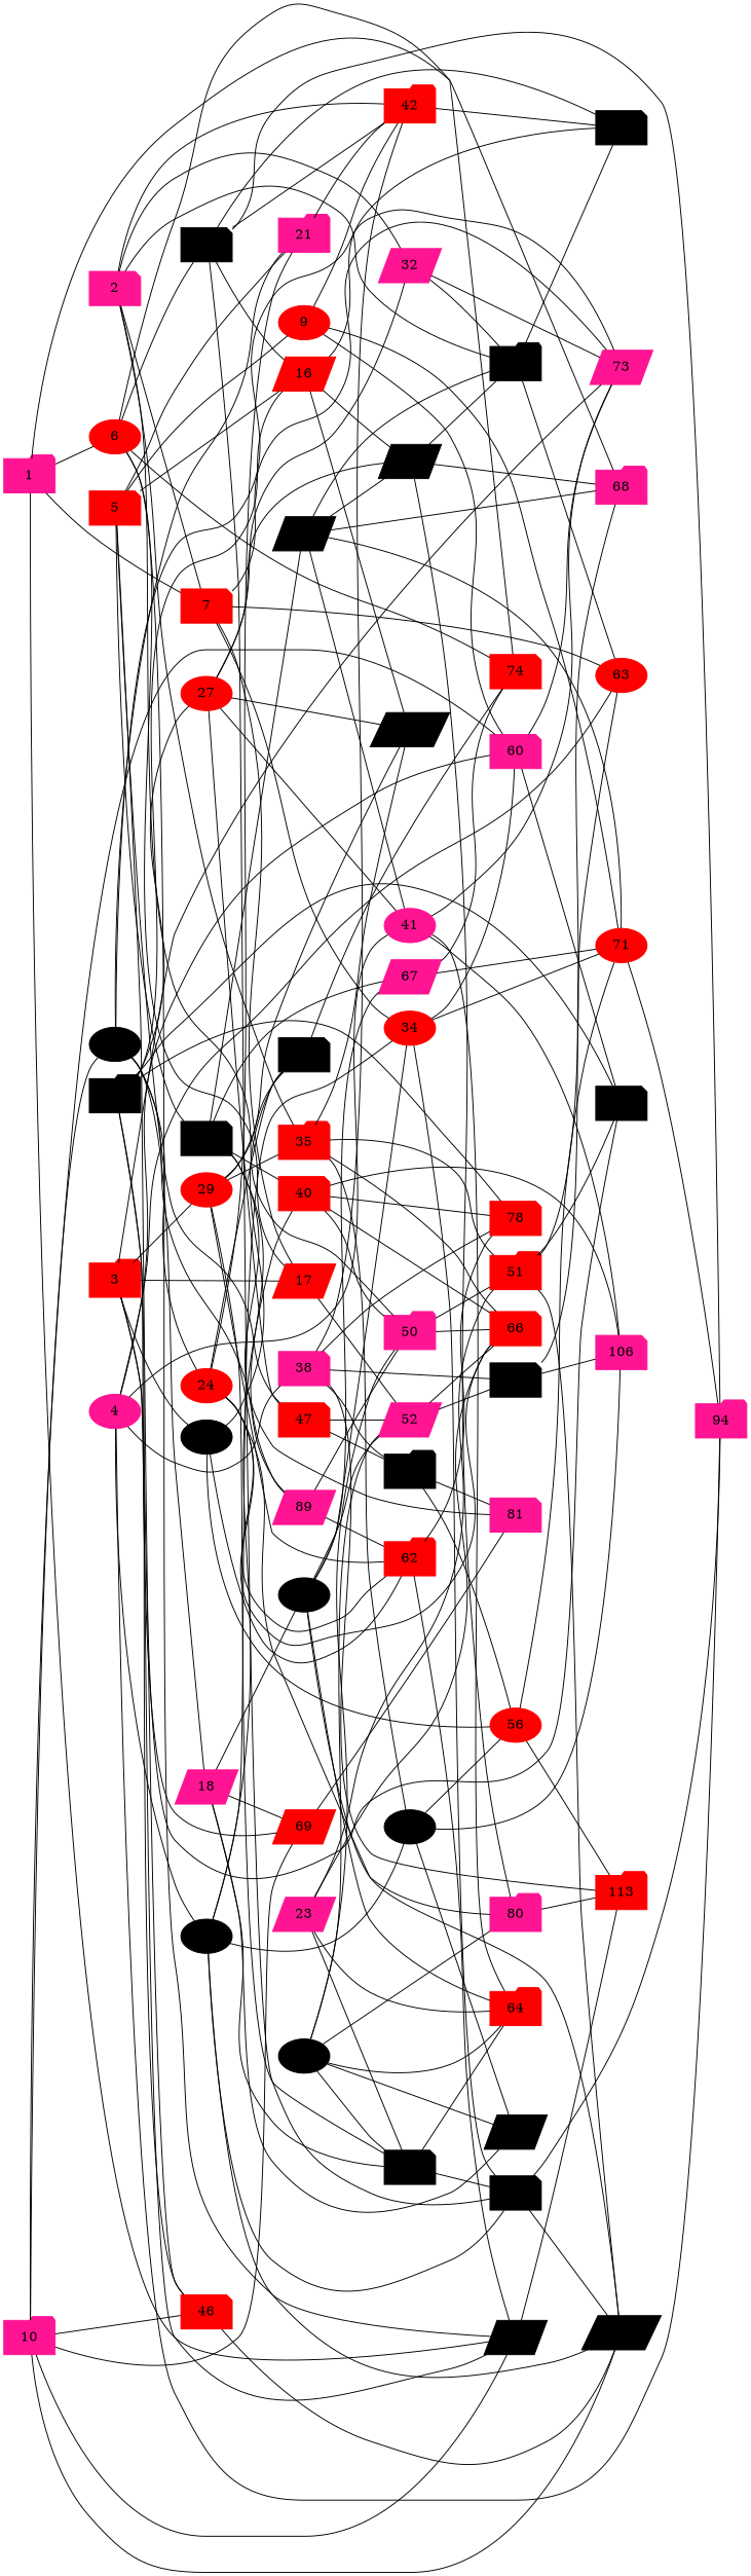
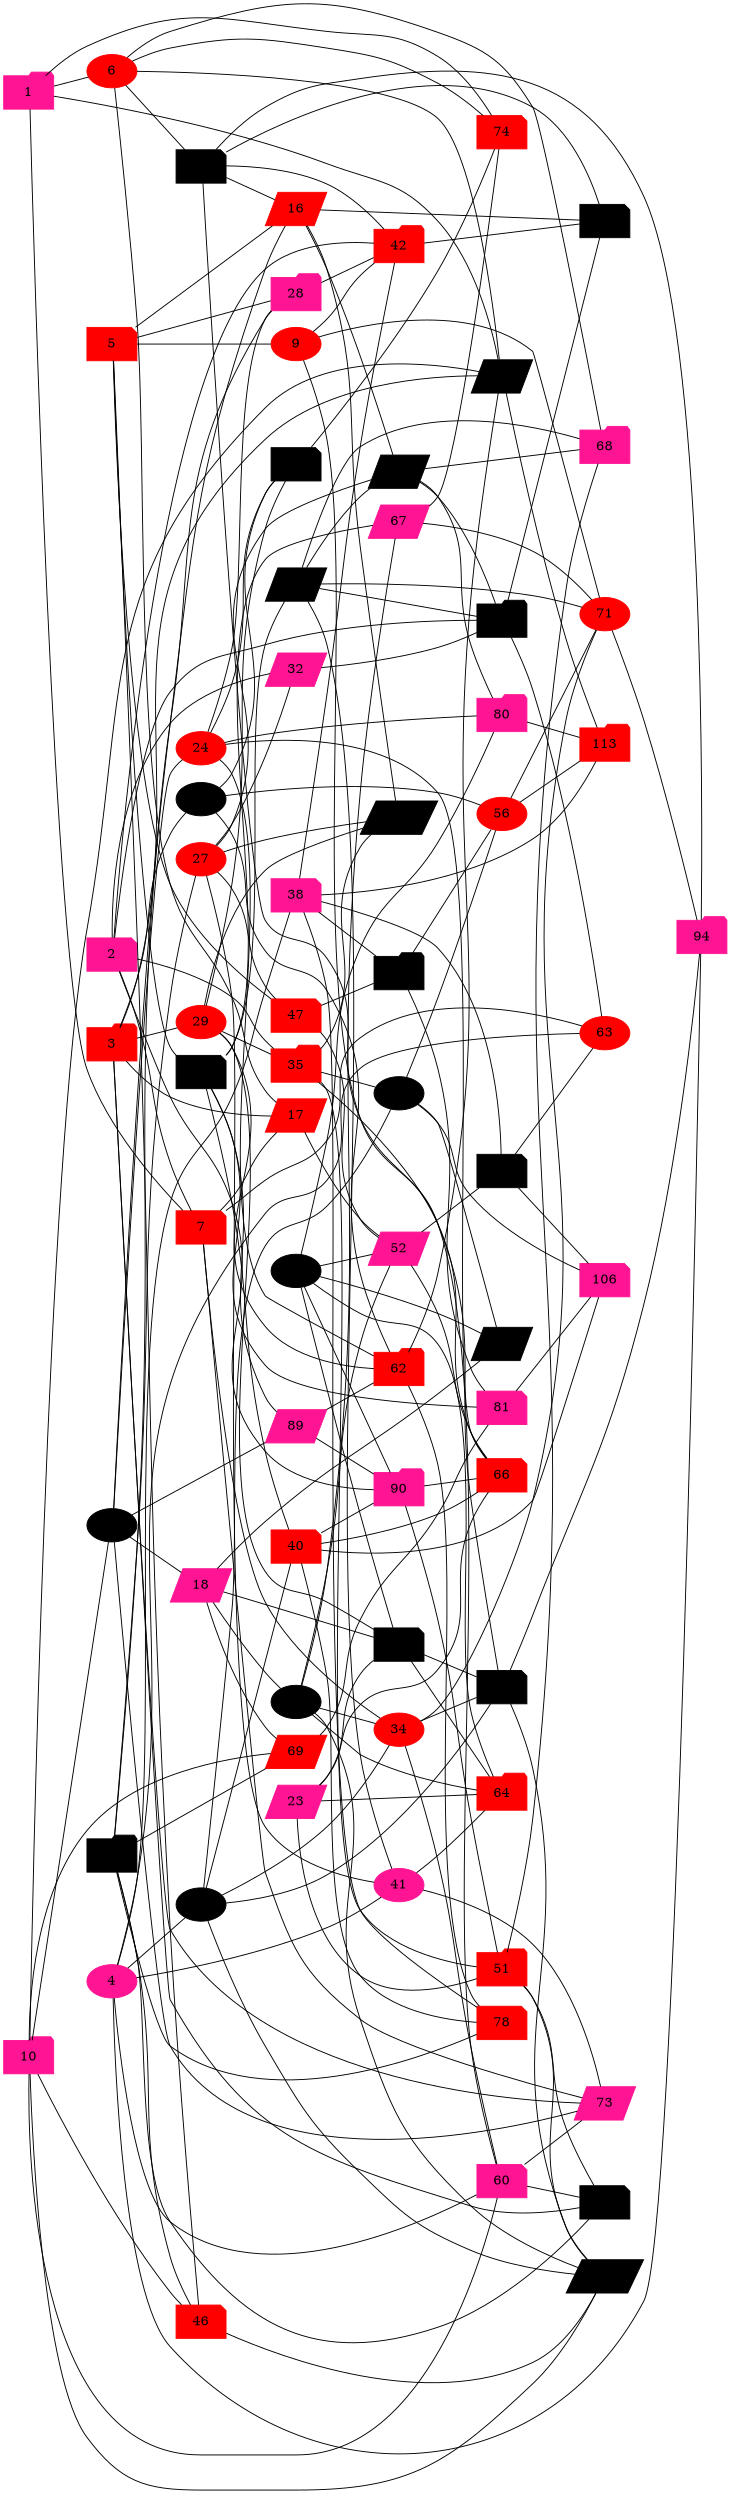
  graph {
    rankdir=LR
    node [color=red shape=note style=filled]
    6 [shape=ellipse super="+22"]
    74
    91 [color=black shape=parallelogram super="+110"]
    17 [shape=parallelogram]
    12 [color=black super="+48"]
    68 [color=deeppink shape=folder]
    1 [color=deeppink shape=folder]
    7 [super="+92"]
    73 [color=deeppink shape=parallelogram super="+85"]
    63 [shape=ellipse]
    34 [shape=ellipse super="+44"]
    113 [shape=folder]
    2 [color=deeppink super="+31"]
    32 [color=deeppink shape=parallelogram]
    35 [shape=folder super="+104"]
    42 [shape=folder super="+58"]
-   50 [color=deeppink shape=folder super="+95"]
+   50 [color=deeppink shape=folder super="+95" label=90]
    59 [color=black shape=folder super="+72"]
    105 [color=black shape=parallelogram]
    36 [color=black shape=ellipse super="+45"]
    51 [shape=folder super="+114"]
    66 [super="+97"]
    65 [color=black]
    3 [shape=folder super="+86"]
    13 [color=black shape=ellipse]
    29 [shape=ellipse super="+98"]
    112 [color=black]
    53 [color=black]
    56 [shape=ellipse super="+82"]
    62 [shape=folder super="+84"]
    52 [color=deeppink shape=parallelogram super="+99"]
    30 [color=black super="+33"]
    4 [color=deeppink shape=ellipse super="+89"]
    19 [color=black shape=ellipse super="+57"]
    38 [color=deeppink super="+111"]
    41 [color=deeppink shape=ellipse super="+108"]
    60 [color=deeppink super="+100"]
    94 [color=deeppink shape=folder]
    103 [color=black shape=parallelogram super="+107"]
    75 [color=black super="+83"]
    40 [super="+93"]
    78
    49 [color=black shape=folder]
    61 [color=black]
    64 [shape=folder super="+101"]
    5 [super="+90"]
    9 [shape=ellipse]
    16 [shape=parallelogram super="+76"]
    25 [color=black super="+77"]
-   28 [color=deeppink shape=folder label=21]
+   28 [color=deeppink shape=folder]
    46
    47
    71 [shape=ellipse super="+102"]
    54 [color=black shape=parallelogram super="+55"]
    n55 [color=deeppink label=89 shape=parallelogram]
    67 [color=deeppink shape=parallelogram]
    37 [color=black shape=parallelogram super="+70"]
    81 [color=deeppink]
    8 [color=black shape=folder super="+88"]
    27 [shape=ellipse super="+79"]
    69 [shape=parallelogram]
    10 [color=deeppink shape=folder super="+14"]
    11 [color=black shape=ellipse super="+43"]
    18 [color=deeppink shape=parallelogram super="+21"]
    24 [shape=ellipse super="+26"]
    96 [color=black shape=parallelogram]
    20 [color=black shape=ellipse super="+87"]
    80 [color=deeppink shape=folder]
    15 [color=black shape=ellipse super="+109"]
    106 [color=deeppink]
    23 [color=deeppink shape=parallelogram]
    6 -- 74
    6 -- 91
    6 -- 17
    6 -- 12
    6 -- 68
    91 -- 113
    17 -- 52
    12 -- 42
    12 -- 65
    12 -- 94
    12 -- 75
    12 -- 16
    1 -- 6
    1 -- 74
    1 -- 91
    1 -- 7
    7 -- 17
    7 -- 73
    7 -- 63
    7 -- 34
    34 -- 60
    34 -- 75
    34 -- 71
    2 -- 7
    2 -- 32
    2 -- 35
    2 -- 42
    2 -- 50
    2 -- 59
-   32 -- 73
    32 -- 59
    35 -- 105
    35 -- 36
    35 -- 51
    35 -- 66
    42 -- 65
    50 -- 51
    50 -- 66
    59 -- 63
    59 -- 65
    36 -- 56 [weight=2]
    36 -- 96
    36 -- 106
    51 -- 68
    51 -- 112
    51 -- 103
    3 -- 91
    3 -- 17
    3 -- 73
    3 -- 13
    3 -- 29
    3 -- 112
    13 -- 53
    13 -- 56
    13 -- 62
    29 -- 35
    29 -- 105
    29 -- 53
    29 -- 62
    29 -- 30
    53 -- 74
    56 -- 113
    56 -- 71
    62 -- 91
    62 -- 78
    52 -- 66
    52 -- 61
    30 -- 75
    30 -- 64
    4 -- 63
    4 -- 19
    4 -- 38
    4 -- 41
    4 -- 60
    4 -- 94
    19 -- 34
    19 -- 36
    19 -- 103
    19 -- 75
    19 -- 40
    38 -- 113
    38 -- 42
    38 -- 78
    38 -- 49
    38 -- 61
    41 -- 73
    41 -- 64 [weight=2]
    60 -- 73
    60 -- 112
    75 -- 94
    75 -- 103
    40 -- 50
    40 -- 66
    40 -- 78
    40 -- 106
    49 -- 56
    49 -- 81
    61 -- 63
    61 -- 106
    5 -- 9
    5 -- 16
    5 -- 25
    5 -- 28
    5 -- 46
    5 -- 47
    9 -- 42
    9 -- 60
    9 -- 71
    16 -- 105
    16 -- 65
    16 -- 54
    25 -- 40
    25 -- n55
    25 -- 67
    25 -- 37
    25 -- 81
    28 -- 42
    46 -- 103
    47 -- 52
    47 -- 49
    71 -- 94
    54 -- 68
    54 -- 59
    54 -- 80
    n55 -- 50
    n55 -- 62
    67 -- 74
    67 -- 71
    37 -- 68
    37 -- 59
    37 -- 41
    37 -- 71
    37 -- 54
-   41 -- 106
+   81 -- 106
    8 -- 112
    8 -- 78
    8 -- 16
    8 -- 46
    8 -- 27
    8 -- 69
    27 -- 32
    27 -- 105
    27 -- 41
    27 -- 47
    27 -- 54
    69 -- 81
    10 -- 91
    10 -- 60
    10 -- 103
    10 -- 46
    10 -- 69
    10 -- 11
    11 -- 73
    11 -- 28
    11 -- n55
    11 -- 18
    11 -- 24
    18 -- 30
    18 -- 69
    18 -- 96 [weight=2]
    18 -- 20
    24 -- 66
    24 -- 53
    24 -- 62
    24 -- 28
    24 -- 80
    20 -- 34
    20 -- 52
    20 -- 103
    20 -- 64
    20 -- 67
    80 -- 113
    15 -- 50
    15 -- 52
    15 -- 30
    15 -- 64
    15 -- 96
    15 -- 80
    23 -- 51
    23 -- 66
    23 -- 30
    23 -- 64
  }
